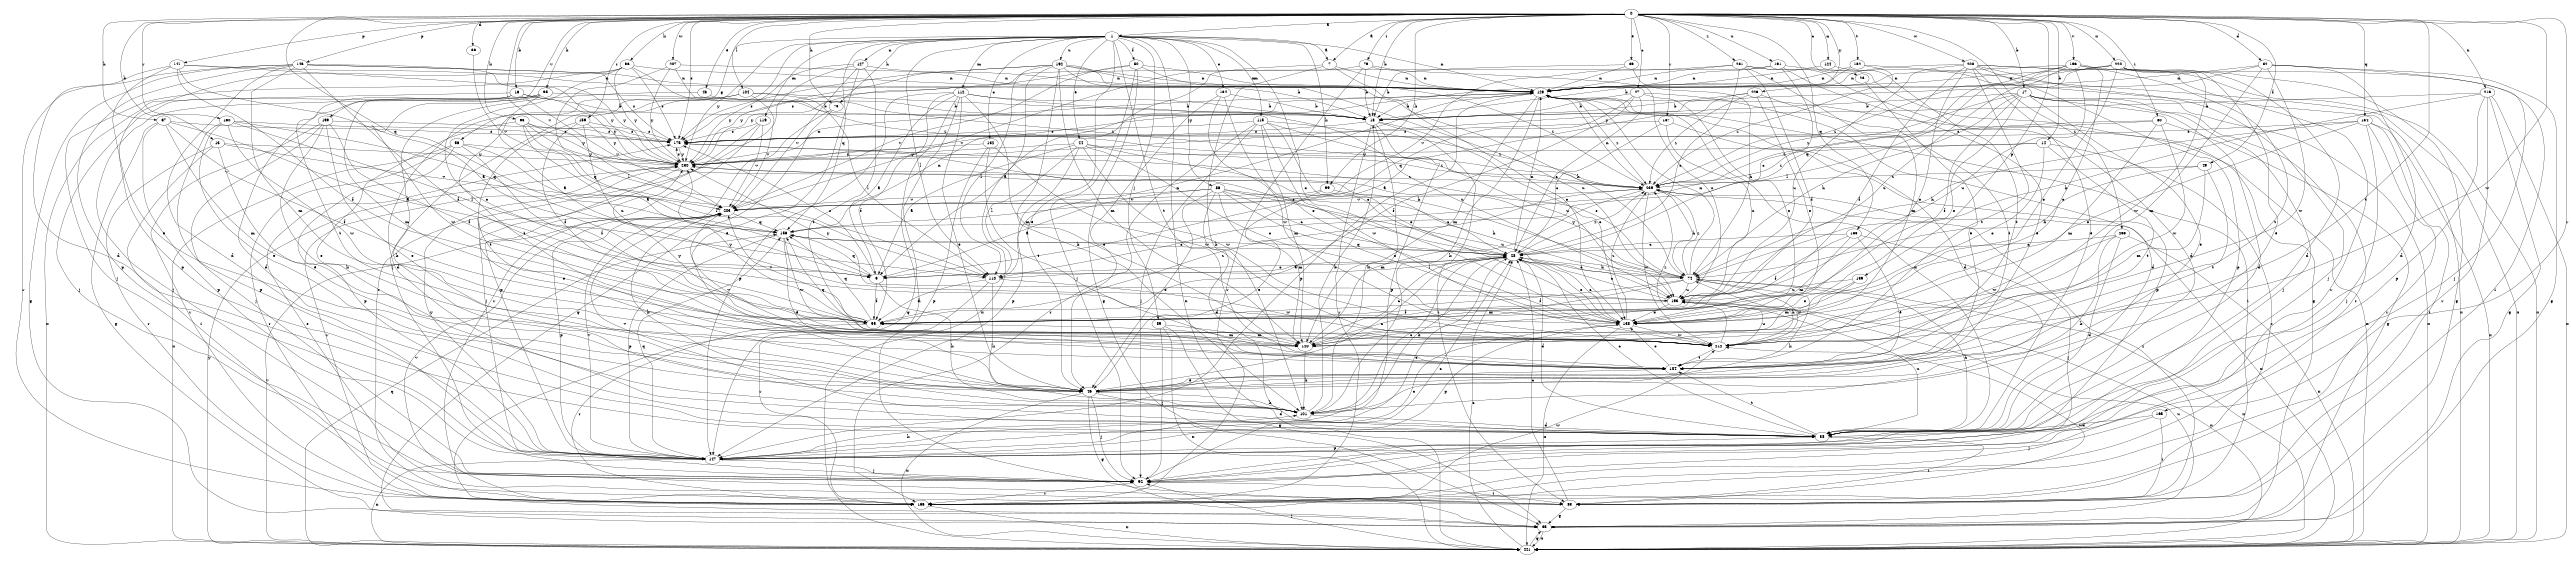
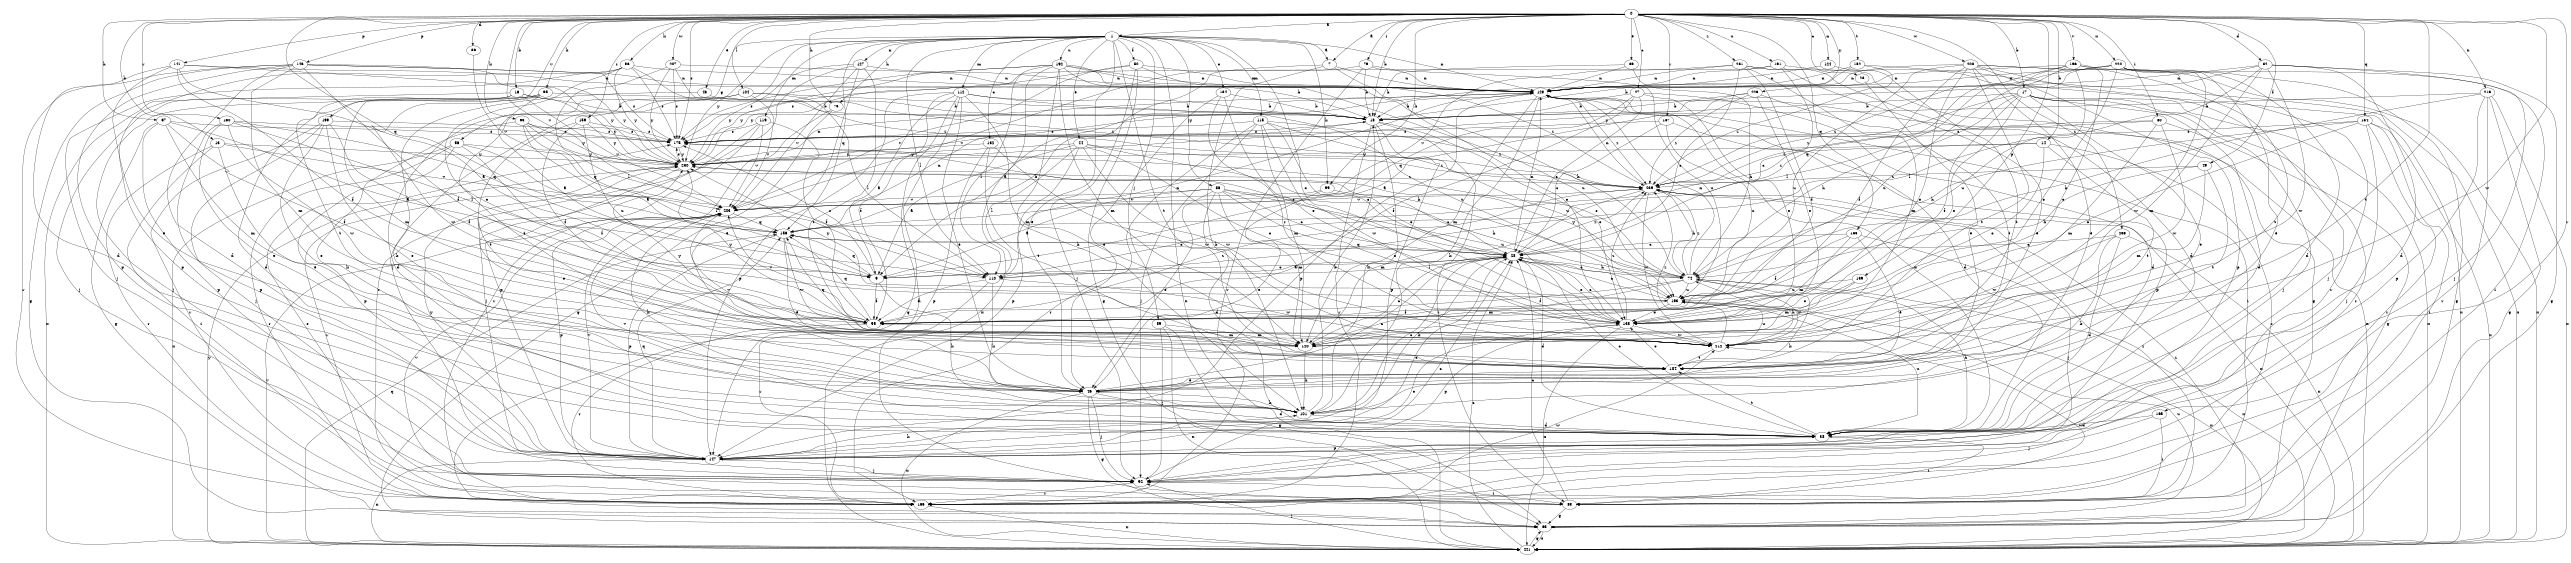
  strict digraph {
    0
    1
    7
    13
    14
    16
    17
    18
    23
    27
    32
    36
    39
    43
    49
    67
    73
    79
    80
    93
    95
    96
    99
    104
    124
    139
    141
    146
    153
    154
    156
    157
    159
    160
    165
    175
    182
    184
    191
    196
    199
    203
    207
    208
    212
    216
    220
    226
    231
    236
    44
    46
    50
    56
    86
    89
    92
    110
    112
    115
    119
    127
    129
    132
    134
    138
    192
    221
    230
    9
    101
    83
    166
    239
    55
    38
    74
    147
    28
    65
    120
    193
    0 -> 1 [label=a]
    0 -> 7 [label=a]
    0 -> 13 [label=b]
    0 -> 14 [label=b]
    0 -> 16 [label=b]
    0 -> 17 [label=b]
    0 -> 18 [label=b]
    0 -> 23 [label=c]
    0 -> 27 [label=c]
    0 -> 32 [label=d]
    0 -> 36 [label=d]
    0 -> 39 [label=e]
    0 -> 43 [label=e]
    0 -> 49 [label=f]
    0 -> 67 [label=h]
    0 -> 73 [label=h]
    0 -> 79 [label=i]
    0 -> 80 [label=i]
    0 -> 93 [label=k]
    0 -> 95 [label=k]
    0 -> 96 [label=k]
    0 -> 99 [label=k]
    0 -> 104 [label=l]
    0 -> 124 [label=n]
    0 -> 139 [label=p]
    0 -> 141 [label=p]
    0 -> 146 [label=p]
    0 -> 153 [label=q]
    0 -> 154 [label=q]
    0 -> 156 [label=q]
    0 -> 157 [label=r]
    0 -> 159 [label=r]
    0 -> 160 [label=r]
    0 -> 165 [label=r]
    0 -> 175 [label=s]
    0 -> 182 [label=t]
    0 -> 184 [label=t]
    0 -> 191 [label=u]
    0 -> 196 [label=v]
    0 -> 199 [label=v]
    0 -> 203 [label=v]
    0 -> 207 [label=w]
    0 -> 208 [label=w]
    0 -> 212 [label=w]
    0 -> 216 [label=x]
    0 -> 220 [label=x]
    0 -> 226 [label=y]
    0 -> 231 [label=z]
    0 -> 236 [label=z]
    1 -> 7 [label=a]
    1 -> 73 [label=h]
    1 -> 99 [label=k]
    1 -> 156 [label=q]
    1 -> 184 [label=t]
    1 -> 44 [label=e]
    1 -> 46 [label=e]
    1 -> 50 [label=f]
    1 -> 56 [label=g]
    1 -> 86 [label=j]
    1 -> 89 [label=j]
    1 -> 92 [label=j]
    1 -> 110 [label=l]
    1 -> 112 [label=m]
    1 -> 115 [label=m]
    1 -> 119 [label=m]
    1 -> 127 [label=n]
    1 -> 129 [label=n]
    1 -> 132 [label=o]
    1 -> 134 [label=o]
    1 -> 138 [label=o]
    1 -> 192 [label=u]
    1 -> 221 [label=x]
    1 -> 230 [label=y]
    7 -> 129 [label=n]
    7 -> 138 [label=o]
    7 -> 9 [label=a]
    7 -> 101 [label=k]
    13 -> 203 [label=v]
    13 -> 46 [label=e]
    13 -> 230 [label=y]
    13 -> 83 [label=i]
    13 -> 166 [label=r]
    14 -> 184 [label=t]
    14 -> 138 [label=o]
    14 -> 230 [label=y]
    14 -> 166 [label=r]
    14 -> 239 [label=z]
    16 -> 18 [label=b]
    16 -> 184 [label=t]
    16 -> 203 [label=v]
    16 -> 92 [label=j]
    16 -> 221 [label=x]
    16 -> 230 [label=y]
    17 -> 18 [label=b]
    17 -> 46 [label=e]
    17 -> 92 [label=j]
    17 -> 138 [label=o]
    17 -> 221 [label=x]
    17 -> 166 [label=r]
    17 -> 239 [label=z]
    17 -> 55 [label=f]
    17 -> 38 [label=d]
    17 -> 74 [label=h]
    18 -> 175 [label=s]
    18 -> 138 [label=o]
    18 -> 101 [label=k]
    18 -> 83 [label=i]
    18 -> 166 [label=r]
    18 -> 147 [label=p]
    23 -> 46 [label=e]
    27 -> 18 [label=b]
    27 -> 156 [label=q]
    27 -> 138 [label=o]
    27 -> 55 [label=f]
    27 -> 38 [label=d]
    27 -> 28 [label=c]
    32 -> 212 [label=w]
    32 -> 92 [label=j]
+   32 -> 110 [label=l]
    32 -> 129 [label=n]
    32 -> 230 [label=y]
    32 -> 38 [label=d]
    32 -> 65 [label=g]
    32 -> 120 [label=m]
    36 -> 203 [label=v]
    39 -> 18 [label=b]
    39 -> 129 [label=n]
    39 -> 74 [label=h]
    43 -> 18 [label=b]
    43 -> 101 [label=k]
    49 -> 184 [label=t]
    49 -> 239 [label=z]
    49 -> 74 [label=h]
    49 -> 120 [label=m]
    67 -> 175 [label=s]
    67 -> 9 [label=a]
    67 -> 55 [label=f]
    67 -> 147 [label=p]
    67 -> 65 [label=g]
    67 -> 120 [label=m]
    73 -> 166 [label=r]
    73 -> 65 [label=g]
    79 -> 18 [label=b]
    79 -> 203 [label=v]
    79 -> 129 [label=n]
    79 -> 166 [label=r]
    79 -> 193 [label=u]
    80 -> 175 [label=s]
    80 -> 212 [label=w]
    80 -> 239 [label=z]
    80 -> 65 [label=g]
    80 -> 120 [label=m]
    93 -> 156 [label=q]
    93 -> 175 [label=s]
    93 -> 46 [label=e]
    93 -> 230 [label=y]
    93 -> 9 [label=a]
    93 -> 74 [label=h]
    95 -> 18 [label=b]
    95 -> 212 [label=w]
    95 -> 92 [label=j]
    95 -> 9 [label=a]
    95 -> 38 [label=d]
    95 -> 120 [label=m]
    96 -> 175 [label=s]
    96 -> 92 [label=j]
    96 -> 129 [label=n]
    96 -> 138 [label=o]
    96 -> 230 [label=y]
    96 -> 239 [label=z]
    96 -> 147 [label=p]
    99 -> 203 [label=v]
    99 -> 46 [label=e]
    99 -> 28 [label=c]
    104 -> 18 [label=b]
    104 -> 184 [label=t]
    104 -> 203 [label=v]
    104 -> 110 [label=l]
    104 -> 38 [label=d]
    124 -> 184 [label=t]
    124 -> 129 [label=n]
    139 -> 138 [label=o]
    139 -> 120 [label=m]
    139 -> 193 [label=u]
    141 -> 46 [label=e]
    141 -> 129 [label=n]
    141 -> 230 [label=y]
    141 -> 9 [label=a]
    141 -> 55 [label=f]
    141 -> 38 [label=d]
    146 -> 175 [label=s]
    146 -> 129 [label=n]
    146 -> 230 [label=y]
    146 -> 166 [label=r]
    146 -> 55 [label=f]
    146 -> 38 [label=d]
    146 -> 147 [label=p]
    146 -> 65 [label=g]
    146 -> 120 [label=m]
    153 -> 46 [label=e]
    153 -> 92 [label=j]
    153 -> 55 [label=f]
    153 -> 28 [label=c]
    153 -> 120 [label=m]
    154 -> 175 [label=s]
    154 -> 92 [label=j]
    154 -> 138 [label=o]
    154 -> 221 [label=x]
    154 -> 83 [label=i]
    154 -> 166 [label=r]
    154 -> 74 [label=h]
+   156 -> 18 [label=b]
    156 -> 212 [label=w]
    156 -> 46 [label=e]
    156 -> 129 [label=n]
    156 -> 147 [label=p]
    156 -> 28 [label=c]
    157 -> 175 [label=s]
    157 -> 147 [label=p]
    157 -> 28 [label=c]
    157 -> 193 [label=u]
    159 -> 175 [label=s]
    159 -> 184 [label=t]
    159 -> 230 [label=y]
    159 -> 55 [label=f]
    159 -> 193 [label=u]
    160 -> 156 [label=q]
    160 -> 175 [label=s]
    160 -> 212 [label=w]
    160 -> 46 [label=e]
    160 -> 110 [label=l]
    160 -> 147 [label=p]
    165 -> 92 [label=j]
    165 -> 83 [label=i]
    165 -> 38 [label=d]
    175 -> 230 [label=y]
    182 -> 129 [label=n]
    182 -> 221 [label=x]
    182 -> 230 [label=y]
    182 -> 239 [label=z]
    184 -> 203 [label=v]
    184 -> 46 [label=e]
    184 -> 138 [label=o]
    191 -> 175 [label=s]
    191 -> 46 [label=e]
    191 -> 129 [label=n]
    191 -> 221 [label=x]
    191 -> 28 [label=c]
    196 -> 156 [label=q]
    196 -> 184 [label=t]
    196 -> 110 [label=l]
    196 -> 129 [label=n]
    196 -> 138 [label=o]
    196 -> 83 [label=i]
    196 -> 239 [label=z]
    196 -> 193 [label=u]
    199 -> 175 [label=s]
    199 -> 46 [label=e]
    199 -> 92 [label=j]
    199 -> 101 [label=k]
    199 -> 166 [label=r]
    199 -> 55 [label=f]
    203 -> 156 [label=q]
    203 -> 101 [label=k]
    203 -> 147 [label=p]
+   207 -> 175 [label=s]
    207 -> 110 [label=l]
    207 -> 129 [label=n]
    207 -> 230 [label=y]
    207 -> 239 [label=z]
    208 -> 184 [label=t]
    208 -> 46 [label=e]
    208 -> 92 [label=j]
    208 -> 129 [label=n]
    208 -> 138 [label=o]
    208 -> 221 [label=x]
    208 -> 166 [label=r]
    208 -> 55 [label=f]
    208 -> 147 [label=p]
    208 -> 193 [label=u]
    212 -> 156 [label=q]
    212 -> 184 [label=t]
    212 -> 239 [label=z]
    212 -> 74 [label=h]
    212 -> 193 [label=u]
    216 -> 18 [label=b]
    216 -> 221 [label=x]
    216 -> 166 [label=r]
    216 -> 74 [label=h]
    216 -> 147 [label=p]
    216 -> 65 [label=g]
    220 -> 18 [label=b]
    220 -> 212 [label=w]
    220 -> 46 [label=e]
    220 -> 129 [label=n]
    220 -> 138 [label=o]
    220 -> 38 [label=d]
    220 -> 65 [label=g]
    220 -> 193 [label=u]
    226 -> 18 [label=b]
    226 -> 184 [label=t]
    226 -> 138 [label=o]
    226 -> 9 [label=a]
    226 -> 239 [label=z]
    231 -> 203 [label=v]
    231 -> 129 [label=n]
    231 -> 55 [label=f]
    231 -> 38 [label=d]
    231 -> 28 [label=c]
    231 -> 65 [label=g]
    231 -> 120 [label=m]
    236 -> 212 [label=w]
    236 -> 221 [label=x]
    236 -> 101 [label=k]
    236 -> 38 [label=d]
    236 -> 28 [label=c]
    44 -> 212 [label=w]
    44 -> 110 [label=l]
    44 -> 138 [label=o]
    44 -> 230 [label=y]
    44 -> 9 [label=a]
    44 -> 239 [label=z]
    44 -> 147 [label=p]
    44 -> 28 [label=c]
    46 -> 92 [label=j]
    46 -> 221 [label=x]
    46 -> 101 [label=k]
    46 -> 38 [label=d]
    46 -> 28 [label=c]
    46 -> 65 [label=g]
    50 -> 203 [label=v]
    50 -> 92 [label=j]
    50 -> 129 [label=n]
    50 -> 230 [label=y]
    50 -> 239 [label=z]
    50 -> 65 [label=g]
    56 -> 110 [label=l]
    56 -> 221 [label=x]
    56 -> 230 [label=y]
    56 -> 166 [label=r]
    56 -> 55 [label=f]
    56 -> 147 [label=p]
    86 -> 203 [label=v]
    86 -> 46 [label=e]
    86 -> 138 [label=o]
    86 -> 9 [label=a]
    86 -> 38 [label=d]
    86 -> 74 [label=h]
    86 -> 28 [label=c]
    86 -> 120 [label=m]
    86 -> 193 [label=u]
    89 -> 92 [label=j]
    89 -> 221 [label=x]
    89 -> 65 [label=g]
    89 -> 120 [label=m]
    92 -> 83 [label=i]
    92 -> 166 [label=r]
    92 -> 28 [label=c]
    110 -> 212 [label=w]
    110 -> 129 [label=n]
    110 -> 101 [label=k]
    110 -> 166 [label=r]
    110 -> 55 [label=f]
    112 -> 18 [label=b]
    112 -> 46 [label=e]
    112 -> 9 [label=a]
    112 -> 83 [label=i]
    112 -> 55 [label=f]
    112 -> 147 [label=p]
    112 -> 65 [label=g]
    112 -> 120 [label=m]
    112 -> 193 [label=u]
    115 -> 175 [label=s]
    115 -> 212 [label=w]
    115 -> 92 [label=j]
    115 -> 138 [label=o]
    115 -> 166 [label=r]
    115 -> 239 [label=z]
    115 -> 120 [label=m]
    115 -> 193 [label=u]
    119 -> 175 [label=s]
    119 -> 203 [label=v]
    119 -> 92 [label=j]
+   119 -> 55 [label=f]
    119 -> 147 [label=p]
    127 -> 184 [label=t]
    127 -> 203 [label=v]
    127 -> 46 [label=e]
    127 -> 129 [label=n]
    127 -> 230 [label=y]
    127 -> 166 [label=r]
    129 -> 18 [label=b]
    129 -> 101 [label=k]
    129 -> 83 [label=i]
    129 -> 239 [label=z]
    129 -> 38 [label=d]
    129 -> 147 [label=p]
    129 -> 120 [label=m]
    132 -> 184 [label=t]
    132 -> 212 [label=w]
    132 -> 230 [label=y]
    132 -> 147 [label=p]
    134 -> 18 [label=b]
-   134 -> 212 [label=w]
+   134 -> 212 [label=r]
    134 -> 46 [label=e]
    134 -> 138 [label=o]
    138 -> 212 [label=w]
    138 -> 221 [label=x]
    138 -> 239 [label=z]
    138 -> 147 [label=p]
    138 -> 28 [label=c]
    192 -> 18 [label=b]
    192 -> 175 [label=s]
    192 -> 110 [label=l]
    192 -> 129 [label=n]
    192 -> 221 [label=x]
    192 -> 230 [label=y]
    192 -> 101 [label=k]
    192 -> 74 [label=h]
    192 -> 120 [label=m]
    192 -> 193 [label=u]
    221 -> 156 [label=q]
    221 -> 203 [label=v]
    221 -> 92 [label=j]
    221 -> 129 [label=n]
    221 -> 230 [label=y]
    221 -> 28 [label=c]
    221 -> 65 [label=g]
    230 -> 175 [label=s]
    230 -> 46 [label=e]
    230 -> 129 [label=n]
    230 -> 166 [label=r]
    230 -> 239 [label=z]
    9 -> 156 [label=q]
    9 -> 175 [label=s]
    9 -> 101 [label=k]
    9 -> 55 [label=f]
    9 -> 28 [label=c]
    101 -> 18 [label=b]
    101 -> 38 [label=d]
    101 -> 28 [label=c]
    83 -> 175 [label=s]
    83 -> 203 [label=v]
    83 -> 212 [label=w]
    83 -> 239 [label=z]
    83 -> 28 [label=c]
    83 -> 65 [label=g]
    166 -> 212 [label=w]
    166 -> 221 [label=x]
    239 -> 203 [label=v]
    239 -> 212 [label=w]
    239 -> 129 [label=n]
    239 -> 221 [label=x]
    239 -> 74 [label=h]
    239 -> 120 [label=m]
    55 -> 156 [label=q]
    55 -> 203 [label=v]
    55 -> 230 [label=y]
    55 -> 166 [label=r]
    55 -> 239 [label=z]
    55 -> 120 [label=m]
    38 -> 184 [label=t]
    38 -> 203 [label=v]
    38 -> 129 [label=n]
    38 -> 83 [label=i]
    38 -> 74 [label=h]
    38 -> 147 [label=p]
    38 -> 28 [label=c]
    38 -> 193 [label=u]
    74 -> 175 [label=s]
    74 -> 212 [label=w]
    74 -> 129 [label=n]
    74 -> 221 [label=x]
    74 -> 230 [label=y]
    74 -> 101 [label=k]
    74 -> 239 [label=z]
    74 -> 55 [label=f]
    74 -> 28 [label=c]
    74 -> 120 [label=m]
    74 -> 193 [label=u]
    147 -> 156 [label=q]
    147 -> 203 [label=v]
    147 -> 92 [label=j]
    147 -> 138 [label=o]
    147 -> 221 [label=x]
    147 -> 230 [label=y]
    147 -> 101 [label=k]
    147 -> 28 [label=c]
    28 -> 156 [label=q]
    28 -> 175 [label=s]
    28 -> 110 [label=l]
    28 -> 129 [label=n]
    28 -> 138 [label=o]
    28 -> 9 [label=a]
    28 -> 101 [label=k]
    28 -> 239 [label=z]
    28 -> 38 [label=d]
    28 -> 74 [label=h]
    65 -> 221 [label=x]
+   65 -> 239 [label=z]
    65 -> 193 [label=u]
    120 -> 230 [label=y]
    120 -> 101 [label=k]
    120 -> 28 [label=c]
    193 -> 138 [label=o]
    193 -> 221 [label=x]
    193 -> 230 [label=y]
    193 -> 55 [label=f]
    193 -> 28 [label=c]
  }
